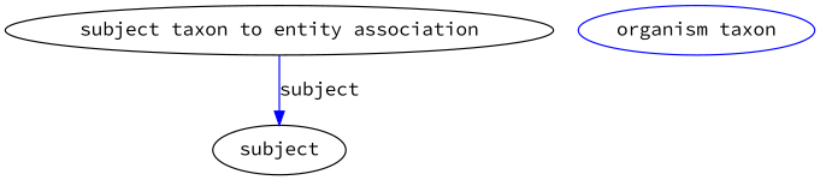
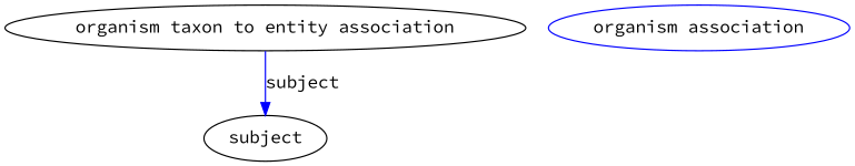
  digraph {
    fontname="Source Code Pro"
    node [fontname="Source Code Pro"]
-   n1 [height=0.5 label="subject taxon to entity association" width=3.8635]
+   n1 [height=0.5 label="organism taxon to entity association" width=3.8635]
    subject [height=0.5 width=0.99297]
-   n3 [color=blue height=0.5 label="organism taxon" width=1.8234]
+   n3 [color=blue height=0.5 label="organism association" width=1.8234]
    n1 -> subject [color=blue label=subject style=solid fontname="Source Code Pro"]
  }
